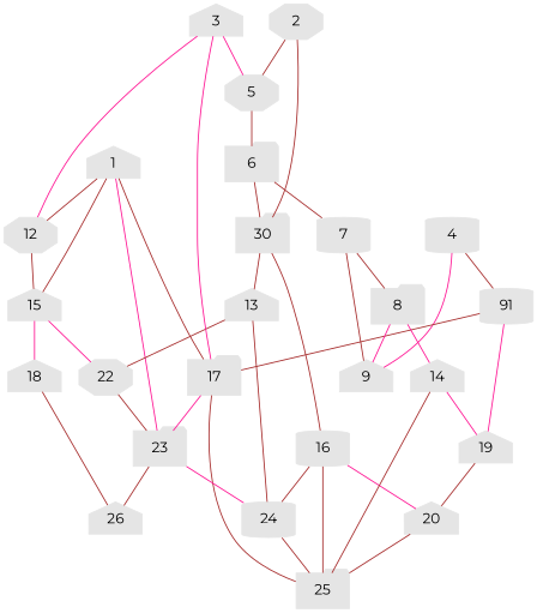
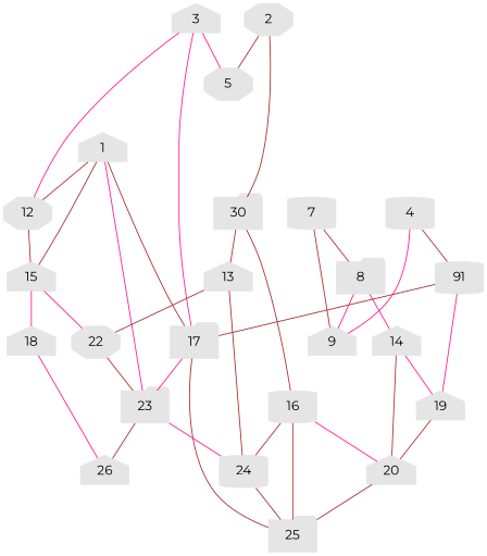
  graph {
    fontname=Montserrat
    node [color=gray90 fontname=Montserrat shape=house style=filled]
    edge [color=brown fontname=Montserrat weight=1.0]
    12 [shape=octagon]
    1
    15
    17 [shape=folder]
    23 [shape=folder]
    22 [shape=octagon]
    18
    25 [shape=folder]
    24 [shape=cylinder]
    26
    2 [shape=octagon]
    5 [shape=octagon]
    n13 [label=30 shape=folder]
-   6 [shape=folder]
    13
    16 [shape=cylinder]
    3
    4 [shape=cylinder]
    9
    n20 [label=91 shape=cylinder]
    19
    7 [shape=cylinder]
    8 [shape=folder]
    14
    20
    12 -- 15
    1 -- 12
    1 -- 15
    1 -- 17
    1 -- 23 [color=deeppink]
    15 -- 22 [color=deeppink]
    15 -- 18 [color=deeppink weight=2.0]
    17 -- 23 [color=deeppink]
    17 -- 25
    23 -- 24 [color=deeppink]
    23 -- 26
    22 -- 23
-   18 -- 26
+   18 -- 26 [color=deeppink]
    24 -- 25
    2 -- 5
    2 -- n13
-   5 -- 6
    n13 -- 13
    n13 -- 16
-   6 -- n13
-   6 -- 7
    13 -- 22
    13 -- 24
    16 -- 25
    16 -- 24
    16 -- 20 [color=deeppink]
    3 -- 12 [color=deeppink]
    3 -- 17 [color=deeppink]
    3 -- 5 [color=deeppink weight=2.0]
    4 -- 9 [color=deeppink weight=2.0]
    4 -- n20
    n20 -- 17 [weight=2.0]
    n20 -- 19 [color=deeppink]
    19 -- 20
    7 -- 9
    7 -- 8
    8 -- 9 [color=deeppink]
    8 -- 14 [color=deeppink]
    14 -- 19 [color=deeppink]
-   14 -- 25
+   14 -- 20
    20 -- 25
  }
